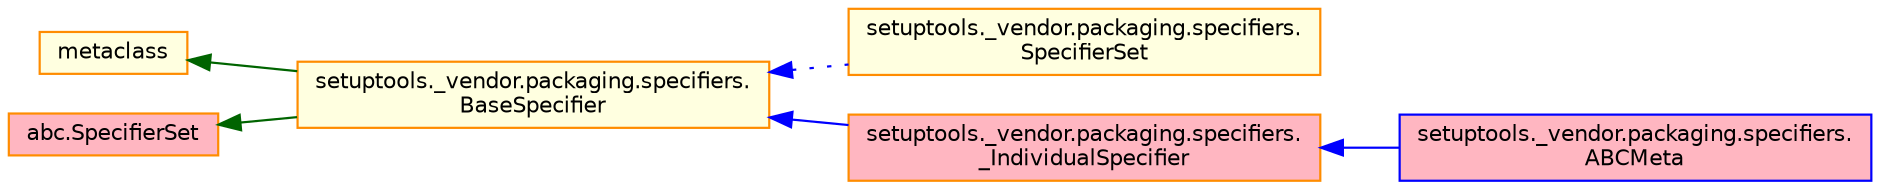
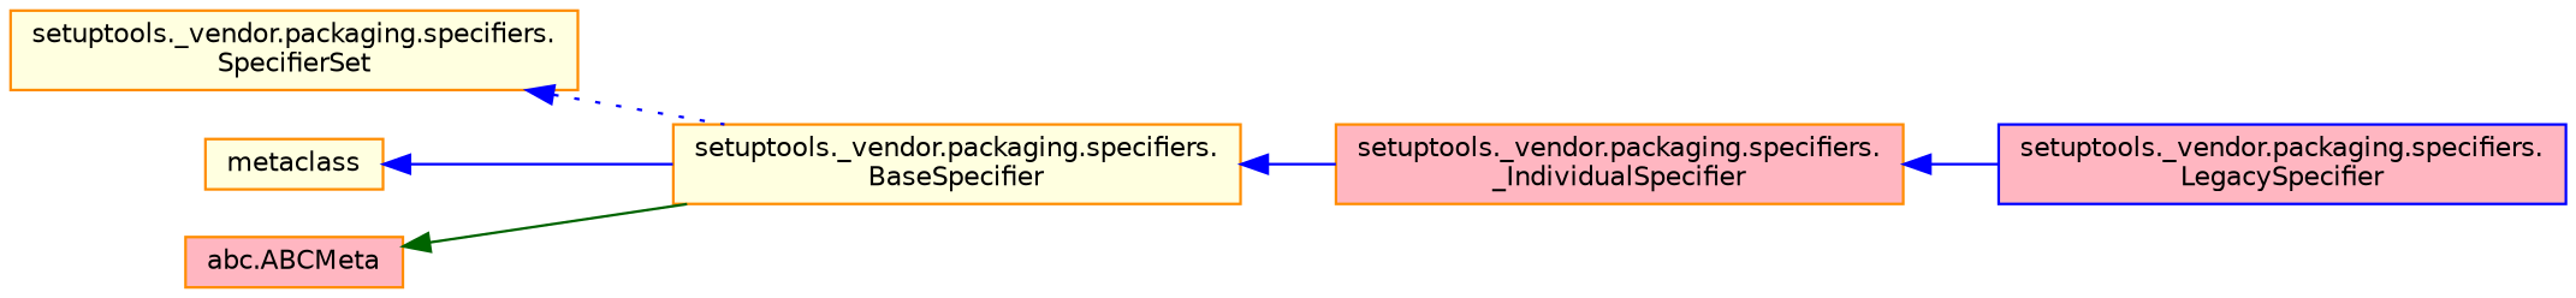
  digraph {
    rankdir=LR
    node [color=darkorange fillcolor=lightyellow fontname=Helvetica fontsize=10 shape=box style=filled]
    edge [color=blue dir=back fontname=Helvetica fontsize=10 labelfontname=Helvetica labelfontsize=10 style=solid]
    n1 [fontcolor=black height=0.2 label="setuptools._vendor.packaging.specifiers.\lBaseSpecifier" width=0.4]
    n2 [height=0.2 label="setuptools._vendor.packaging.specifiers.\lSpecifierSet" width=0.4]
    n3 [fillcolor=lightpink height=0.2 label="setuptools._vendor.packaging.specifiers.\l_IndividualSpecifier" width=0.4]
-   n4 [color=blue fillcolor=lightpink height=0.2 label="setuptools._vendor.packaging.specifiers.\lABCMeta" width=0.4]
+   n4 [color=blue fillcolor=lightpink height=0.2 label="setuptools._vendor.packaging.specifiers.\lLegacySpecifier" width=0.4]
    n5 [height=0.2 label=metaclass width=0.4]
-   n6 [fillcolor=lightpink height=0.2 label="abc.SpecifierSet" width=0.4]
-   n1 -> n2 [style=dotted]
+   n6 [fillcolor=lightpink height=0.2 label="abc.ABCMeta" width=0.4]
+   n2 -> n1 [style=dotted]
    n1 -> n3
    n3 -> n4
-   n5 -> n1 [color=darkgreen]
+   n5 -> n1
    n6 -> n1 [color=darkgreen]
  }
